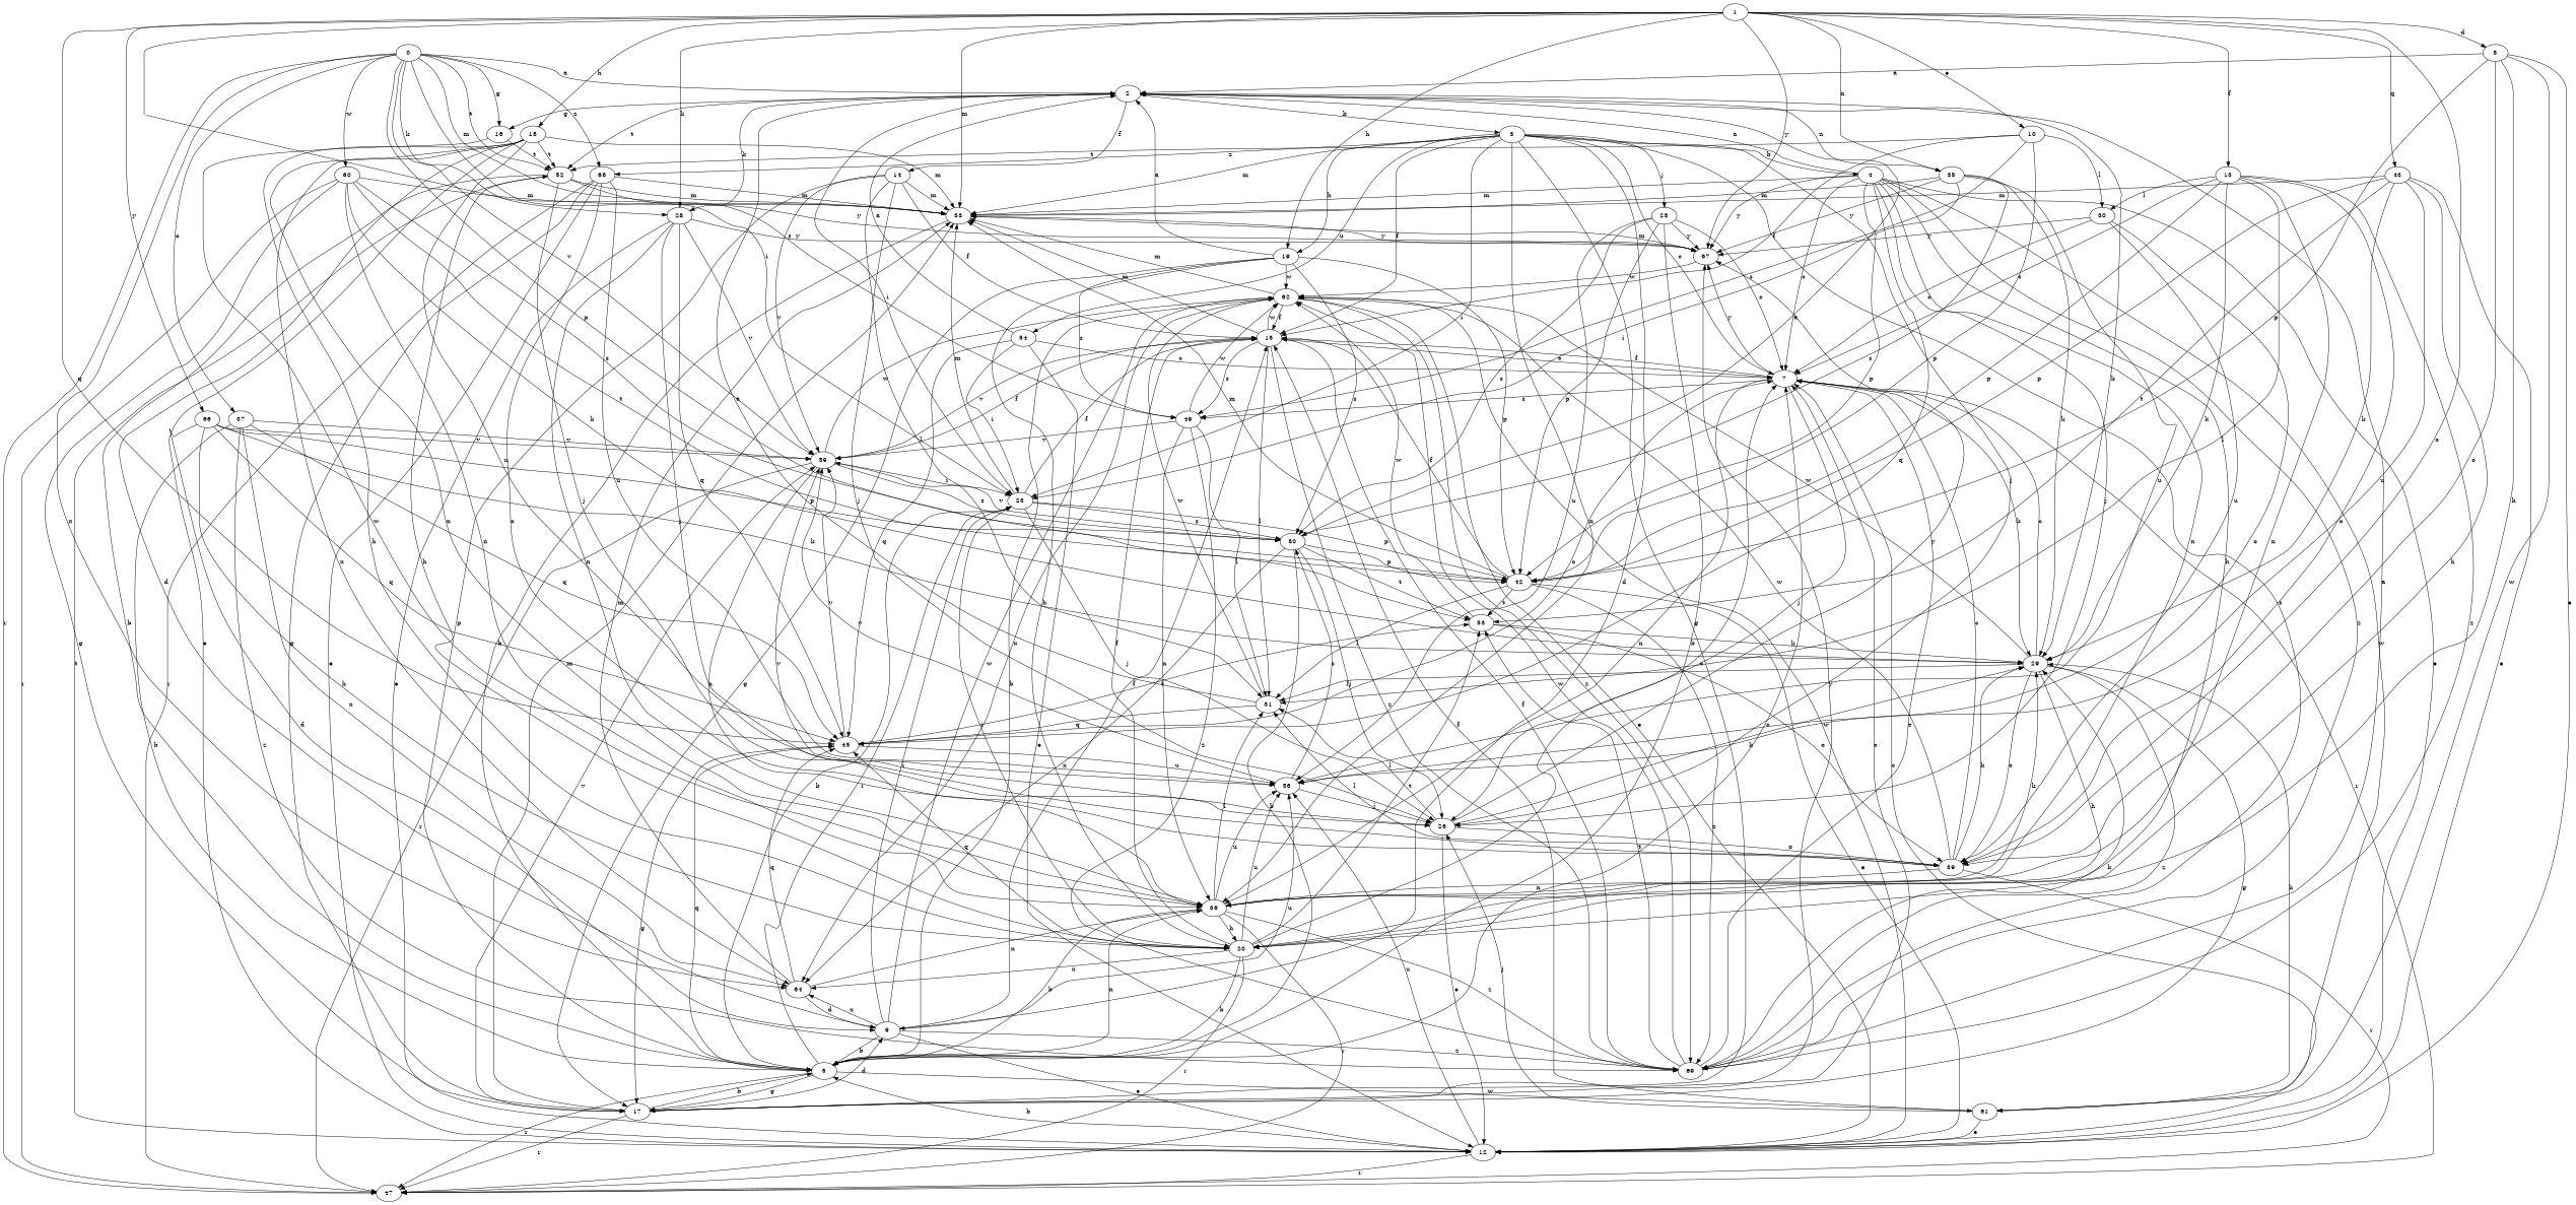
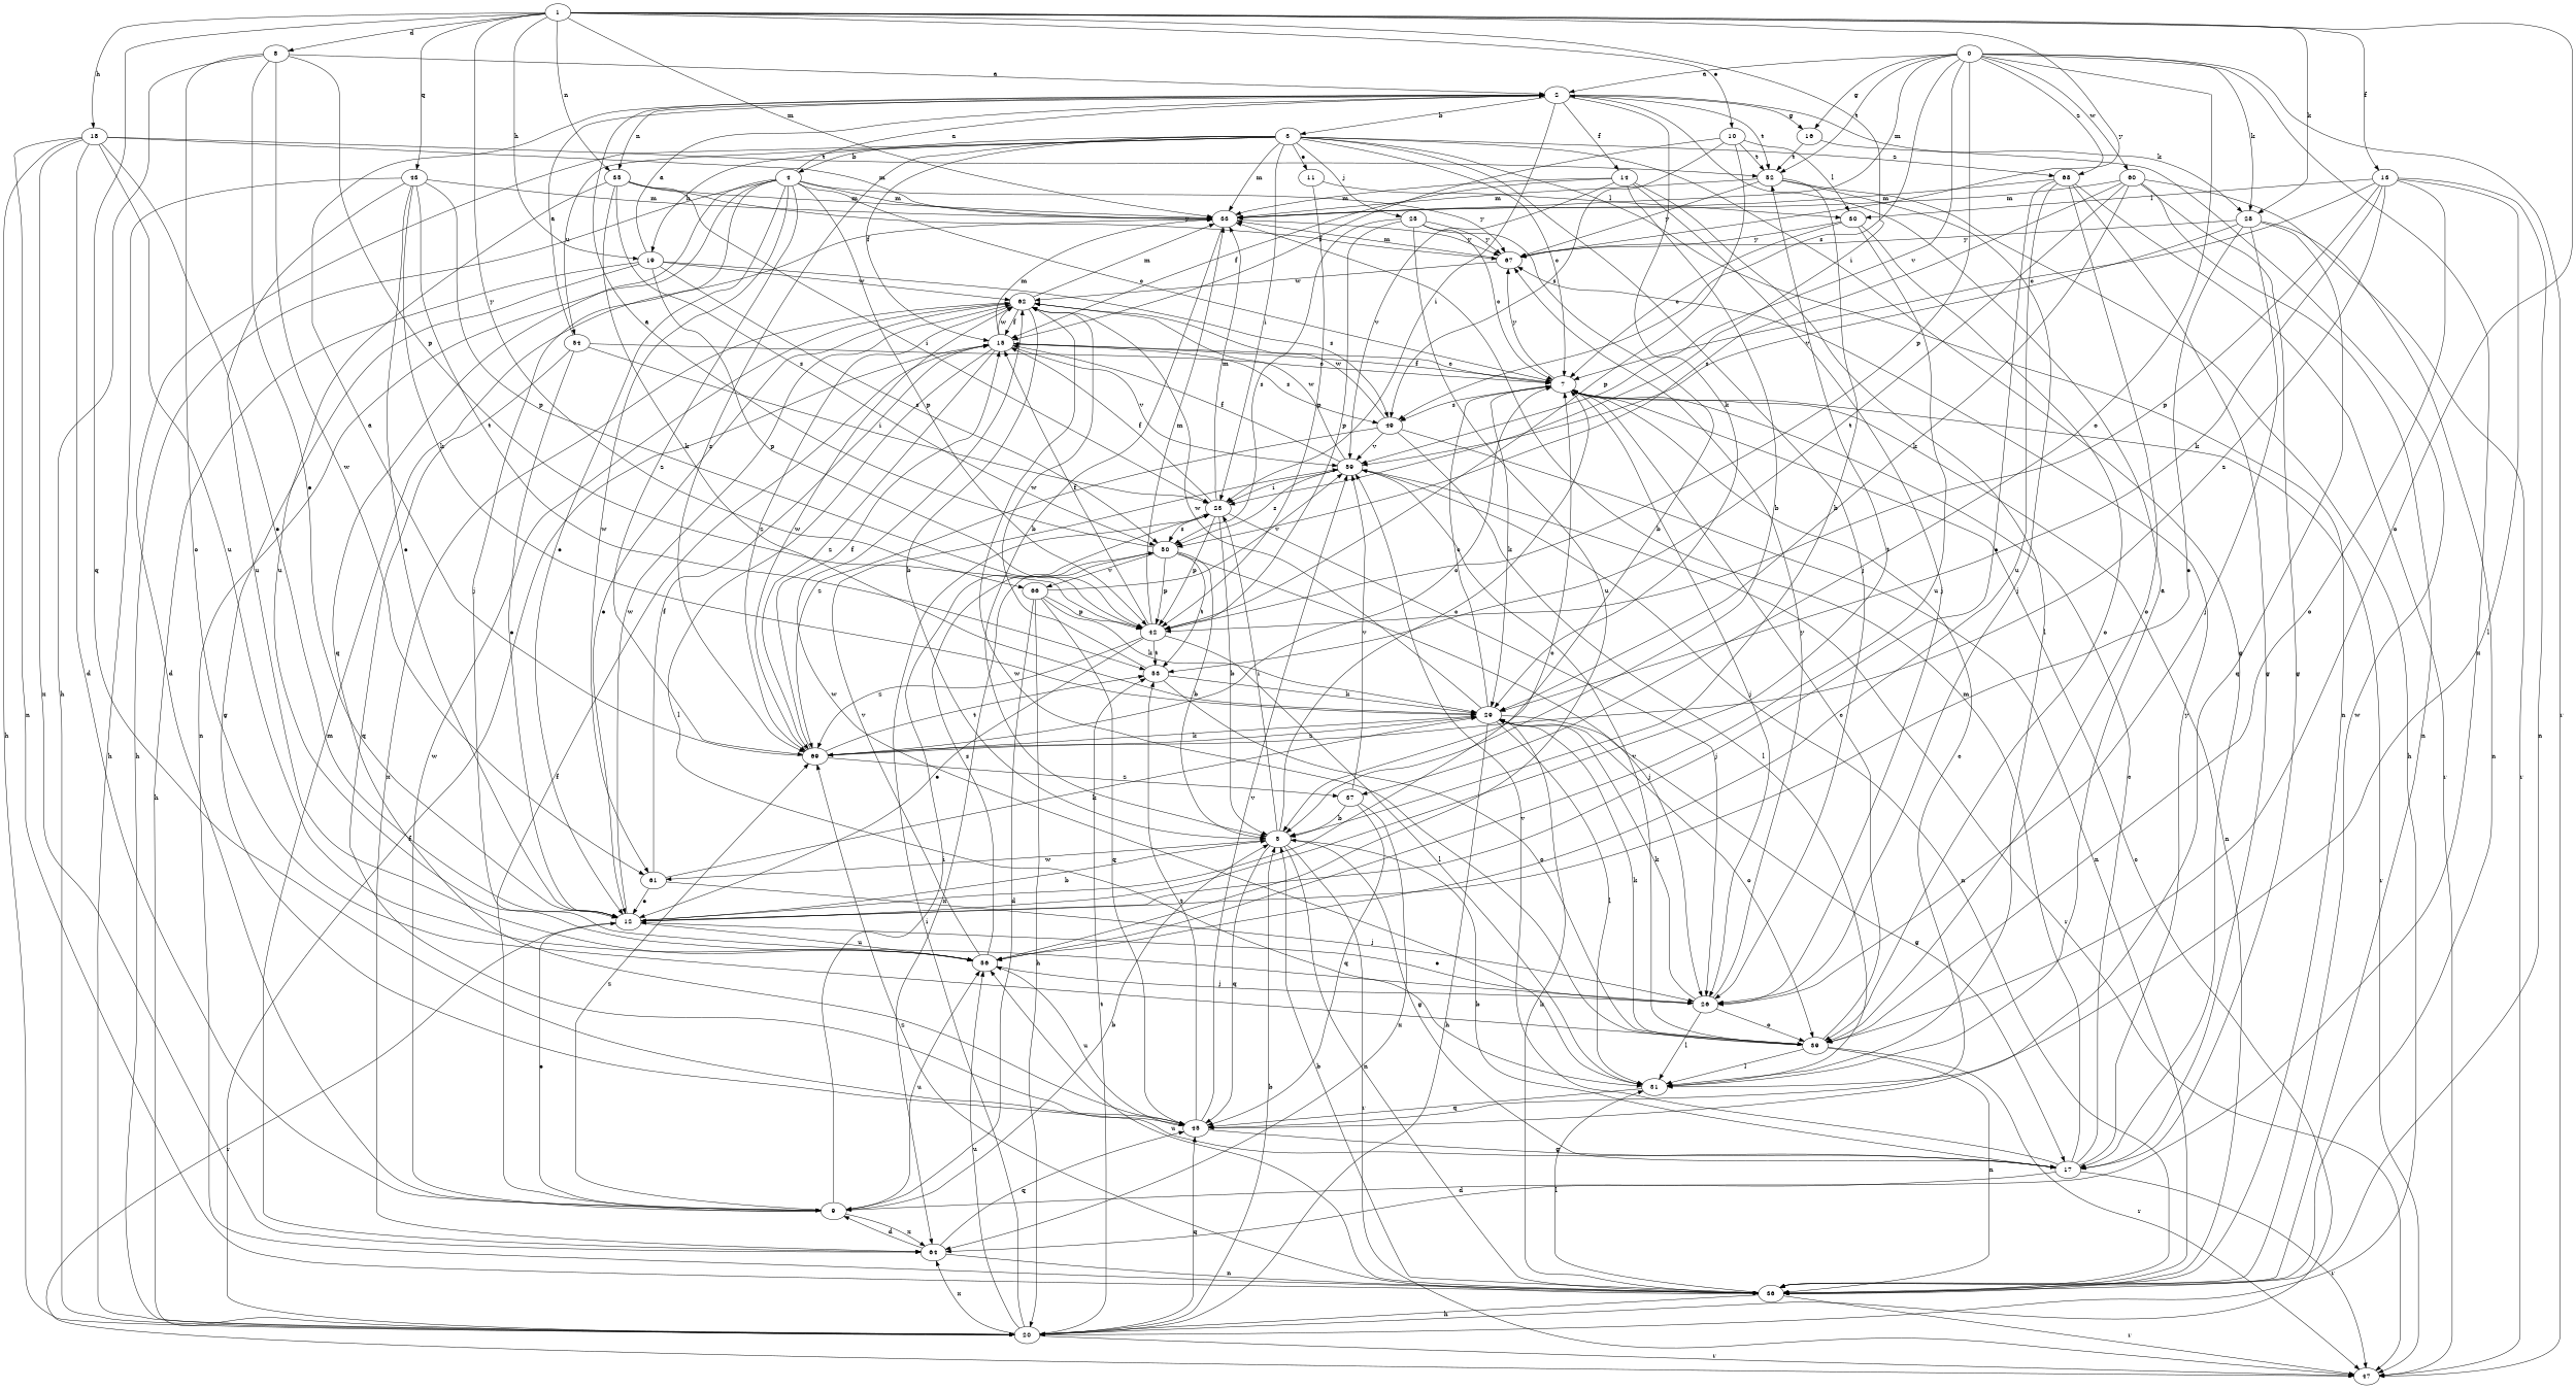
  strict digraph {
    0
    2
    16
    28
    33
    37
    42
    47
    49
    52
    59
    60
    64
    68
    23
    35
    3
    14
    29
    36
    45
    67
    26
    12
    5
    69
    15
    31
    53
    62
    20
    50
    17
    9
    39
    56
    1
    8
    10
    13
    18
    19
    43
    66
    61
    30
    7
    4
+   11
    25
    54
    0 -> 2 [label=a]
    0 -> 16 [label=g]
    0 -> 28 [label=k]
    0 -> 33 [label=m]
    0 -> 37 [label=o]
    0 -> 42 [label=p]
    0 -> 47 [label=r]
    0 -> 49 [label=s]
    0 -> 52 [label=t]
    0 -> 59 [label=v]
    0 -> 60 [label=w]
    0 -> 64 [label=x]
    0 -> 68 [label=z]
    2 -> 16 [label=g]
    2 -> 28 [label=k]
    2 -> 52 [label=t]
    2 -> 23 [label=i]
    2 -> 35 [label=n]
    2 -> 3 [label=b]
    2 -> 14 [label=f]
    2 -> 29 [label=k]
    16 -> 52 [label=t]
    16 -> 36 [label=w]
    28 -> 59 [label=v]
    28 -> 36 [label=n]
    28 -> 45 [label=q]
    28 -> 67 [label=y]
    28 -> 26 [label=j]
    28 -> 12 [label=e]
    33 -> 67 [label=y]
    33 -> 5 [label=b]
    37 -> 59 [label=v]
    37 -> 64 [label=x]
    37 -> 45 [label=q]
    37 -> 5 [label=b]
-   37 -> 69 [label=z]
+   69 -> 37 [label=z]
    42 -> 33 [label=m]
    42 -> 12 [label=e]
    42 -> 69 [label=z]
    42 -> 15 [label=f]
    42 -> 31 [label=l]
    42 -> 53 [label=t]
    49 -> 59 [label=v]
    49 -> 36 [label=n]
    49 -> 69 [label=z]
    49 -> 31 [label=l]
    49 -> 62 [label=w]
    52 -> 33 [label=m]
    52 -> 67 [label=y]
    52 -> 26 [label=j]
    52 -> 5 [label=b]
    52 -> 20 [label=h]
    59 -> 47 [label=r]
    59 -> 23 [label=i]
    59 -> 36 [label=n]
    59 -> 15 [label=f]
    59 -> 62 [label=w]
    59 -> 50 [label=s]
    60 -> 33 [label=m]
    60 -> 47 [label=r]
    60 -> 29 [label=k]
    60 -> 36 [label=n]
    60 -> 53 [label=t]
    60 -> 50 [label=s]
    60 -> 17 [label=g]
    64 -> 33 [label=m]
    64 -> 36 [label=n]
    64 -> 45 [label=q]
    64 -> 9 [label=d]
    68 -> 33 [label=m]
    68 -> 47 [label=r]
    68 -> 12 [label=e]
    68 -> 17 [label=g]
    68 -> 39 [label=o]
    68 -> 56 [label=u]
    23 -> 33 [label=m]
    23 -> 42 [label=p]
    23 -> 26 [label=j]
    23 -> 5 [label=b]
    23 -> 15 [label=f]
    23 -> 50 [label=s]
    35 -> 33 [label=m]
    35 -> 23 [label=i]
    35 -> 29 [label=k]
    35 -> 67 [label=y]
    35 -> 50 [label=s]
    35 -> 56 [label=u]
    3 -> 33 [label=m]
    3 -> 68 [label=z]
    3 -> 23 [label=i]
    3 -> 36 [label=n]
    3 -> 26 [label=j]
    3 -> 69 [label=s]
    3 -> 15 [label=f]
    3 -> 17 [label=g]
    3 -> 9 [label=d]
    3 -> 19 [label=h]
    3 -> 7 [label=c]
    3 -> 4 [label=b]
+   3 -> 11 [label=e]
    3 -> 25 [label=j]
    3 -> 54 [label=u]
    14 -> 33 [label=m]
    14 -> 59 [label=v]
    14 -> 26 [label=j]
-   14 -> 5 [label=p]
+   14 -> 5 [label=b]
    14 -> 15 [label=f]
    14 -> 31 [label=l]
    29 -> 69 [label=z]
    29 -> 31 [label=l]
    29 -> 62 [label=w]
    29 -> 20 [label=h]
    29 -> 17 [label=g]
    29 -> 39 [label=o]
    29 -> 7 [label=c]
    36 -> 47 [label=r]
    36 -> 29 [label=k]
    36 -> 5 [label=b]
    36 -> 69 [label=z]
    36 -> 31 [label=l]
    36 -> 20 [label=h]
    36 -> 56 [label=u]
    45 -> 59 [label=v]
    45 -> 53 [label=t]
    45 -> 17 [label=g]
    45 -> 56 [label=u]
    45 -> 7 [label=c]
    67 -> 33 [label=m]
    67 -> 62 [label=w]
    26 -> 29 [label=k]
    26 -> 67 [label=y]
    26 -> 12 [label=e]
    26 -> 31 [label=l]
    26 -> 39 [label=o]
    12 -> 47 [label=r]
    12 -> 52 [label=t]
    12 -> 5 [label=b]
    12 -> 62 [label=w]
    12 -> 56 [label=u]
    12 -> 7 [label=c]
    5 -> 47 [label=r]
    5 -> 23 [label=i]
    5 -> 36 [label=n]
    5 -> 45 [label=q]
    5 -> 17 [label=g]
    5 -> 61 [label=w]
    5 -> 7 [label=c]
    69 -> 2 [label=a]
    69 -> 29 [label=k]
    69 -> 15 [label=f]
    69 -> 53 [label=t]
    69 -> 62 [label=w]
    69 -> 7 [label=c]
    15 -> 33 [label=m]
    15 -> 49 [label=s]
    15 -> 59 [label=v]
    15 -> 69 [label=z]
    15 -> 31 [label=l]
    15 -> 62 [label=w]
    15 -> 7 [label=c]
    31 -> 2 [label=a]
    31 -> 45 [label=q]
    31 -> 62 [label=w]
    53 -> 29 [label=k]
    53 -> 62 [label=w]
    53 -> 39 [label=o]
    62 -> 33 [label=m]
    62 -> 64 [label=x]
    62 -> 12 [label=e]
    62 -> 5 [label=b]
    62 -> 69 [label=z]
    62 -> 15 [label=f]
    20 -> 47 [label=r]
    20 -> 64 [label=x]
    20 -> 23 [label=i]
    20 -> 45 [label=q]
    20 -> 5 [label=b]
    20 -> 15 [label=f]
    20 -> 53 [label=t]
    20 -> 56 [label=u]
    20 -> 7 [label=c]
    50 -> 2 [label=a]
    50 -> 42 [label=p]
-   50 -> 59 [label=v]
+   50 -> 66 [label=v]
    50 -> 64 [label=x]
    50 -> 26 [label=j]
    50 -> 5 [label=b]
    50 -> 53 [label=t]
    17 -> 33 [label=m]
    17 -> 47 [label=r]
    17 -> 59 [label=v]
    17 -> 67 [label=y]
    17 -> 5 [label=b]
    17 -> 9 [label=d]
    17 -> 7 [label=c]
    9 -> 64 [label=x]
    9 -> 23 [label=i]
    9 -> 12 [label=e]
    9 -> 5 [label=b]
    9 -> 69 [label=z]
    9 -> 15 [label=f]
    9 -> 62 [label=w]
    9 -> 56 [label=u]
    39 -> 47 [label=r]
    39 -> 59 [label=v]
    39 -> 29 [label=k]
    39 -> 36 [label=n]
    39 -> 31 [label=l]
    39 -> 62 [label=w]
    39 -> 7 [label=c]
    56 -> 59 [label=v]
    56 -> 26 [label=j]
    56 -> 50 [label=s]
    1 -> 28 [label=k]
    1 -> 33 [label=m]
    1 -> 23 [label=i]
    1 -> 35 [label=n]
    1 -> 45 [label=q]
    1 -> 67 [label=y]
    1 -> 39 [label=o]
    1 -> 8 [label=d]
    1 -> 10 [label=e]
    1 -> 13 [label=f]
    1 -> 18 [label=h]
    1 -> 19 [label=h]
    1 -> 43 [label=q]
    1 -> 66 [label=y]
    8 -> 2 [label=a]
    8 -> 42 [label=p]
    8 -> 12 [label=e]
    8 -> 20 [label=h]
    8 -> 39 [label=o]
    8 -> 61 [label=w]
    10 -> 42 [label=p]
    10 -> 49 [label=s]
    10 -> 52 [label=t]
    10 -> 15 [label=f]
    10 -> 30 [label=l]
    13 -> 42 [label=p]
    13 -> 29 [label=k]
    13 -> 36 [label=n]
    13 -> 69 [label=z]
    13 -> 31 [label=l]
    13 -> 39 [label=o]
    13 -> 30 [label=l]
    13 -> 7 [label=c]
    18 -> 33 [label=m]
    18 -> 52 [label=t]
    18 -> 64 [label=x]
    18 -> 36 [label=n]
    18 -> 12 [label=e]
    18 -> 20 [label=h]
    18 -> 9 [label=d]
    18 -> 56 [label=u]
    19 -> 2 [label=a]
    19 -> 42 [label=p]
    19 -> 49 [label=s]
    19 -> 62 [label=w]
    19 -> 20 [label=h]
    19 -> 50 [label=s]
    19 -> 17 [label=g]
    43 -> 33 [label=m]
    43 -> 42 [label=p]
    43 -> 29 [label=k]
    43 -> 12 [label=e]
    43 -> 53 [label=t]
    43 -> 20 [label=h]
    43 -> 56 [label=u]
    66 -> 42 [label=p]
    66 -> 59 [label=v]
    66 -> 29 [label=k]
    66 -> 45 [label=q]
    66 -> 20 [label=h]
    66 -> 9 [label=d]
    61 -> 29 [label=k]
    61 -> 26 [label=j]
    61 -> 12 [label=e]
    61 -> 15 [label=f]
    30 -> 67 [label=y]
    30 -> 39 [label=o]
    30 -> 56 [label=u]
    30 -> 7 [label=c]
    7 -> 47 [label=r]
    7 -> 49 [label=s]
    7 -> 29 [label=k]
    7 -> 36 [label=n]
    7 -> 67 [label=y]
    7 -> 26 [label=j]
    7 -> 15 [label=f]
    4 -> 2 [label=a]
    4 -> 33 [label=m]
    4 -> 42 [label=p]
    4 -> 36 [label=n]
    4 -> 45 [label=q]
    4 -> 67 [label=y]
    4 -> 26 [label=j]
    4 -> 12 [label=e]
    4 -> 69 [label=z]
    4 -> 20 [label=h]
    4 -> 61 [label=w]
    4 -> 7 [label=c]
+   11 -> 42 [label=p]
+   11 -> 30 [label=l]
    25 -> 42 [label=p]
    25 -> 67 [label=y]
    25 -> 5 [label=b]
    25 -> 50 [label=s]
    25 -> 56 [label=u]
    25 -> 7 [label=c]
    54 -> 2 [label=a]
    54 -> 23 [label=i]
    54 -> 45 [label=q]
    54 -> 12 [label=e]
    54 -> 7 [label=c]
  }
